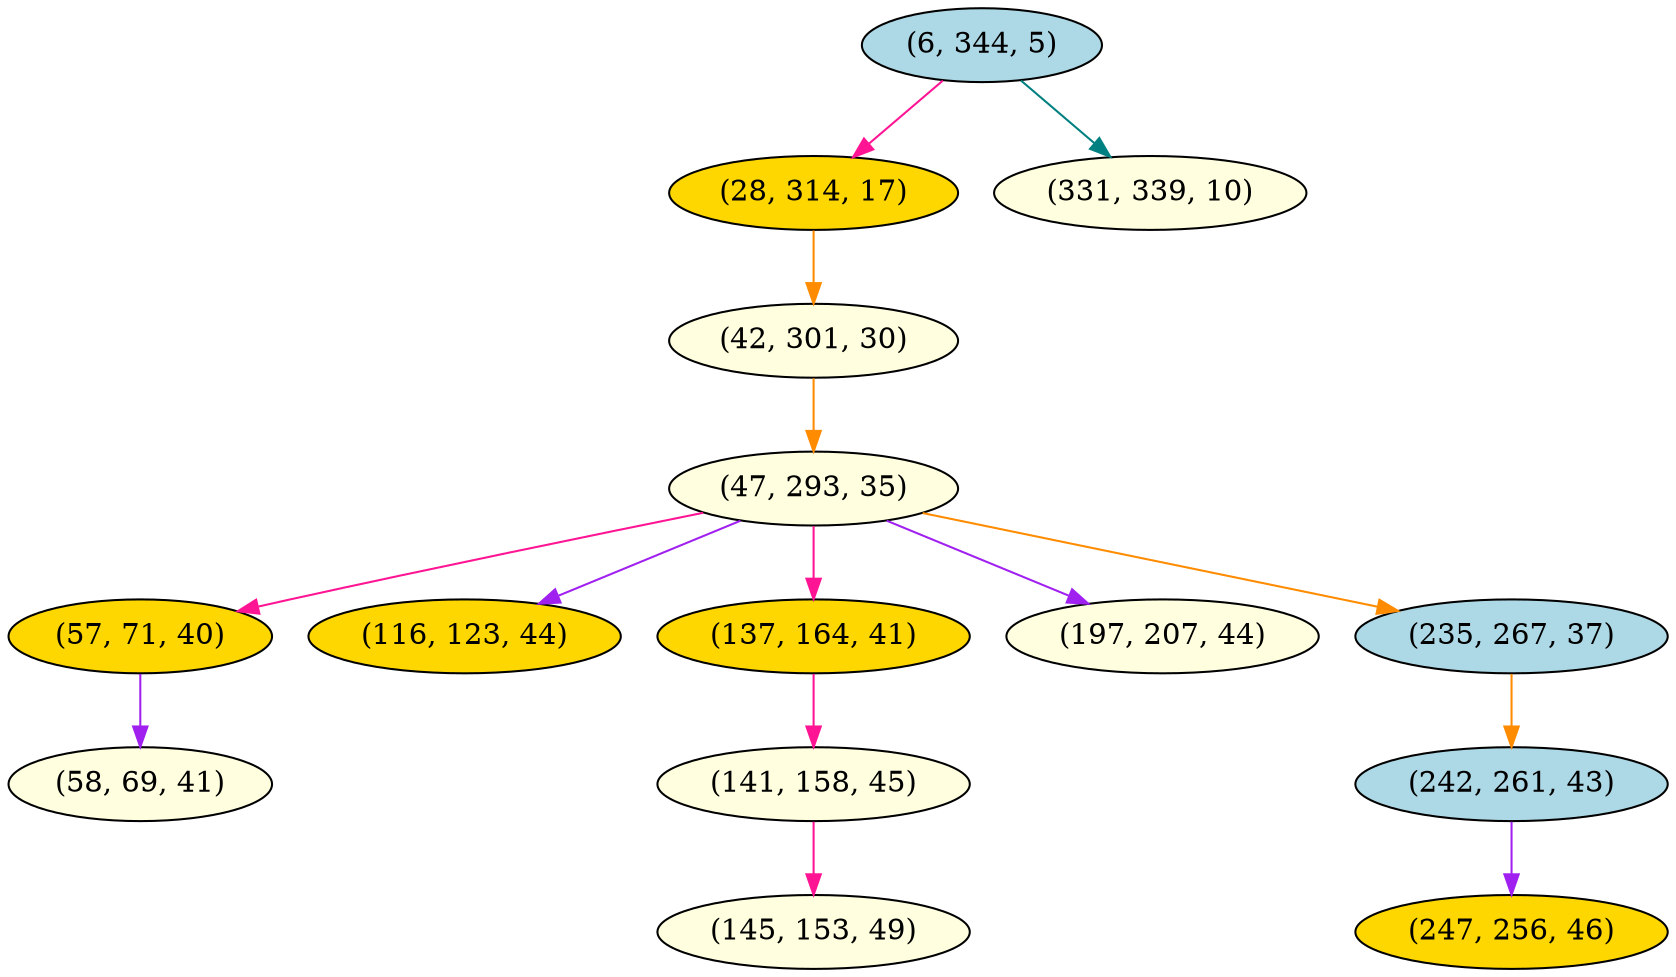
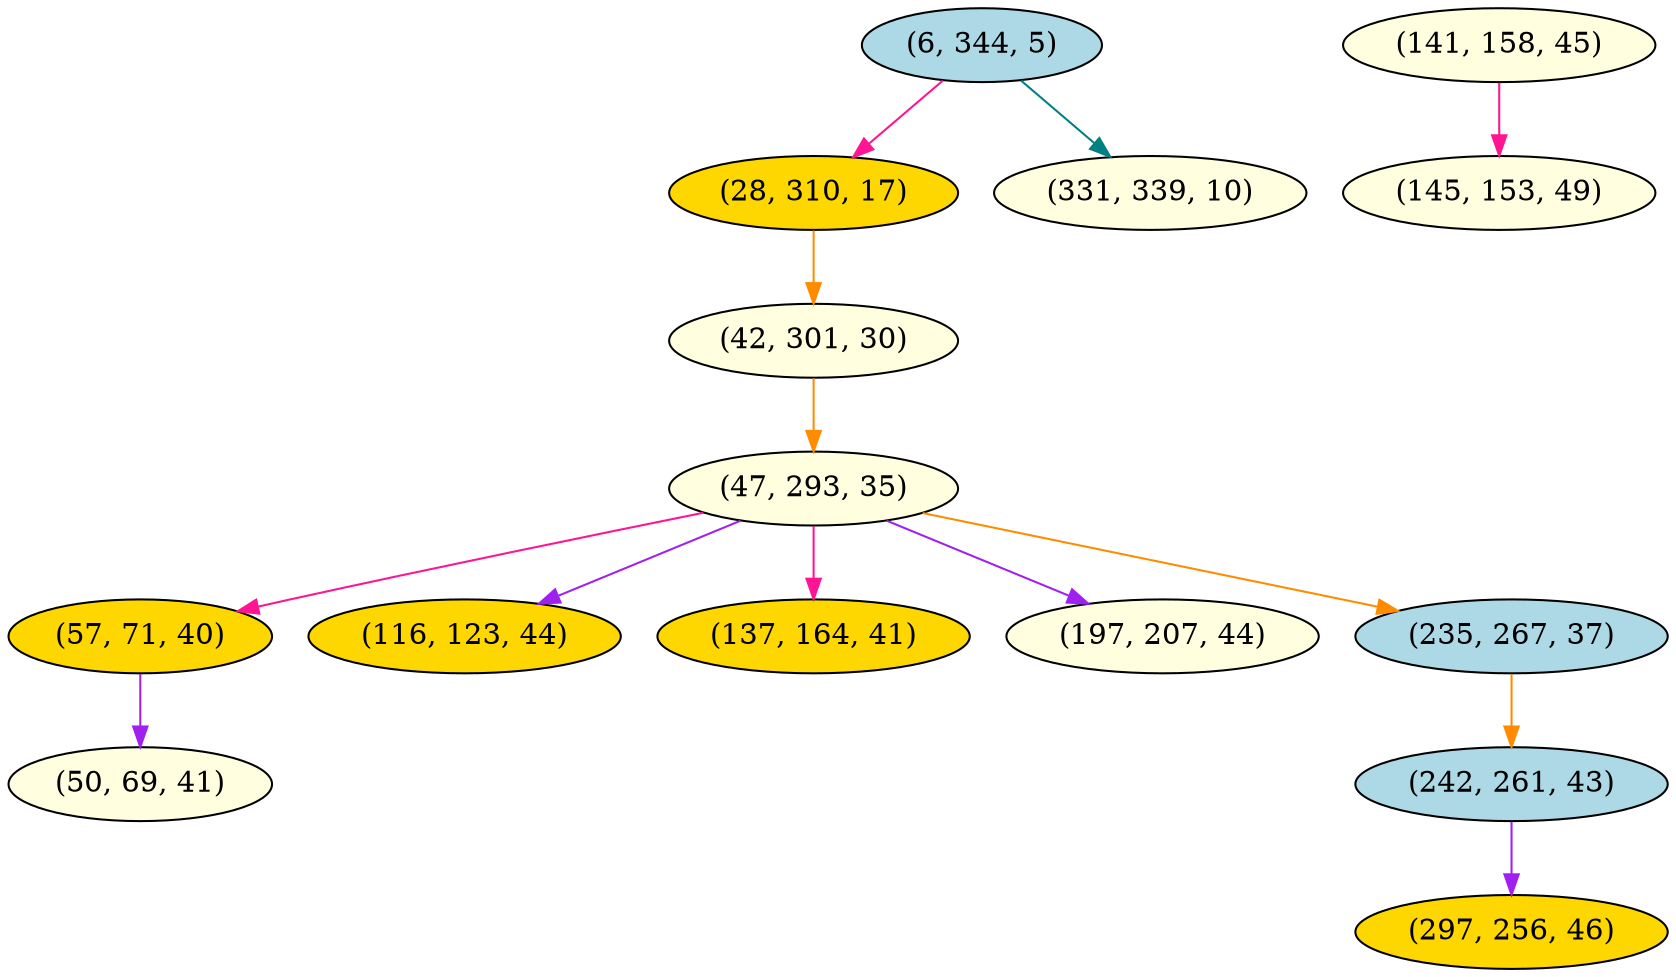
  digraph {
    node [fillcolor=lightyellow style=filled]
    edge [color=deeppink]
    "(6, 344, 5)" [fillcolor=lightblue]
-   "(28, 314, 17)" [fillcolor=gold]
+   "(28, 314, 17)" [fillcolor=gold label="(28, 310, 17)"]
    "(331, 339, 10)"
    "(42, 301, 30)"
    "(47, 293, 35)"
    "(57, 71, 40)" [fillcolor=gold]
    "(116, 123, 44)" [fillcolor=gold]
    "(137, 164, 41)" [fillcolor=gold]
    "(197, 207, 44)"
    "(235, 267, 37)" [fillcolor=lightblue]
-   "(58, 69, 41)"
+   "(58, 69, 41)" [label="(50, 69, 41)"]
    "(141, 158, 45)"
    "(242, 261, 43)" [fillcolor=lightblue]
    "(145, 153, 49)"
-   "(247, 256, 46)" [fillcolor=gold]
+   "(247, 256, 46)" [fillcolor=gold label="(297, 256, 46)"]
    "(6, 344, 5)" -> "(28, 314, 17)"
    "(6, 344, 5)" -> "(331, 339, 10)" [color=teal]
    "(28, 314, 17)" -> "(42, 301, 30)" [color=darkorange]
    "(42, 301, 30)" -> "(47, 293, 35)" [color=darkorange]
    "(47, 293, 35)" -> "(57, 71, 40)"
    "(47, 293, 35)" -> "(116, 123, 44)" [color=purple]
    "(47, 293, 35)" -> "(137, 164, 41)"
    "(47, 293, 35)" -> "(197, 207, 44)" [color=purple]
    "(47, 293, 35)" -> "(235, 267, 37)" [color=darkorange]
    "(57, 71, 40)" -> "(58, 69, 41)" [color=purple]
-   "(137, 164, 41)" -> "(141, 158, 45)"
    "(235, 267, 37)" -> "(242, 261, 43)" [color=darkorange]
    "(141, 158, 45)" -> "(145, 153, 49)"
    "(242, 261, 43)" -> "(247, 256, 46)" [color=purple]
  }
